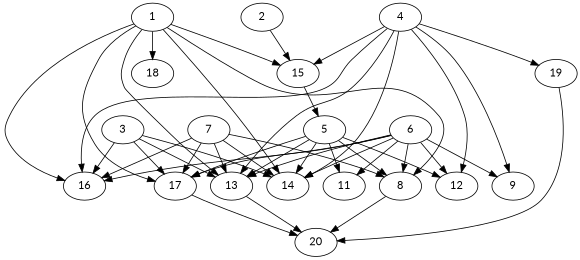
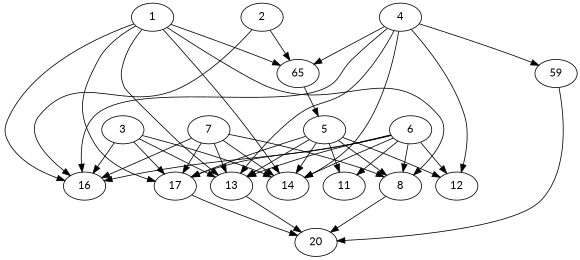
  digraph {
    fontname=Lato
    node [alpha=0.07 fontname=Lato]
    edge [fontname=Lato]
    1 [alpha=0.01 expect_size=40540160]
    8 [expect_size=15179776]
    13 [alpha=0.04 expect_size=24856576]
    14 [alpha=0.15 expect_size=46643200]
-   15 [alpha=0.20 expect_size=10755072]
+   15 [alpha=0.20 expect_size=10755072 label=65]
    16 [expect_size=50127872]
    17 [expect_size=15187968]
-   18 [expect_size=38408192]
    20 [alpha=0.15 expect_size=41823232]
    5 [alpha=0.17 expect_size=15782912]
    2 [alpha=0.12 expect_size=17004544]
    3 [alpha=0.09 expect_size=51580928]
    4 [alpha=0.05 expect_size=27312128]
-   9 [alpha=0.14 expect_size=17303552]
    12 [alpha=0.01 expect_size=43669504]
-   19 [alpha=0.18 expect_size=8326144]
+   19 [alpha=0.18 expect_size=8326144 label=59]
    11 [expect_size=41105408]
    6 [alpha=0.05 expect_size=10856448]
    7 [alpha=0.10 expect_size=18240512]
    1 -> 8
    1 -> 13
    1 -> 14
    1 -> 15
    1 -> 16
    1 -> 17
-   1 -> 18
    8 -> 20
    13 -> 20
    15 -> 5
    17 -> 20
    5 -> 8
    5 -> 13
    5 -> 14
    5 -> 17
    5 -> 12
    5 -> 11
    2 -> 15
+   2 -> 16
    3 -> 13
    3 -> 14
    3 -> 16
    3 -> 17
    4 -> 13
    4 -> 14
    4 -> 15
    4 -> 16
-   4 -> 9
    4 -> 12
    4 -> 19
    19 -> 20
    6 -> 8
    6 -> 13
    6 -> 14
    6 -> 16
    6 -> 17
-   6 -> 9
    6 -> 12
    6 -> 11
    7 -> 8
    7 -> 13
    7 -> 14
    7 -> 16
    7 -> 17
  }
